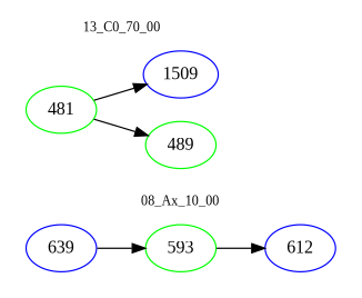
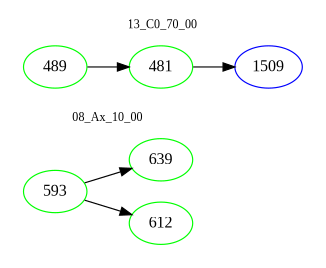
  digraph {
    fontname="Liberation Serif"
    rankdir=LR
    node [color=green fontname="Liberation Serif"]
    edge [color=black fontname="Liberation Serif"]
-   n1 [color=blue label=612]
+   n1 [label=612]
    n2 [label=593]
-   n3 [color=blue label=639]
+   n3 [label=639]
    n4 [label=489]
    n5 [label=481]
    n6 [color=blue label=1509]
    subgraph cluster_1 {
      color=white
      fontsize=10
      label="08_Ax_10_00"
      n1
      n2
      n3
    }
    subgraph cluster_2 {
      color=white
      fontsize=10
      label="13_C0_70_00"
      n4
      n5
      n6
    }
    n2 -> n1
-   n3 -> n2
-   n5 -> n4
+   n2 -> n3
+   n4 -> n5
    n5 -> n6
  }
